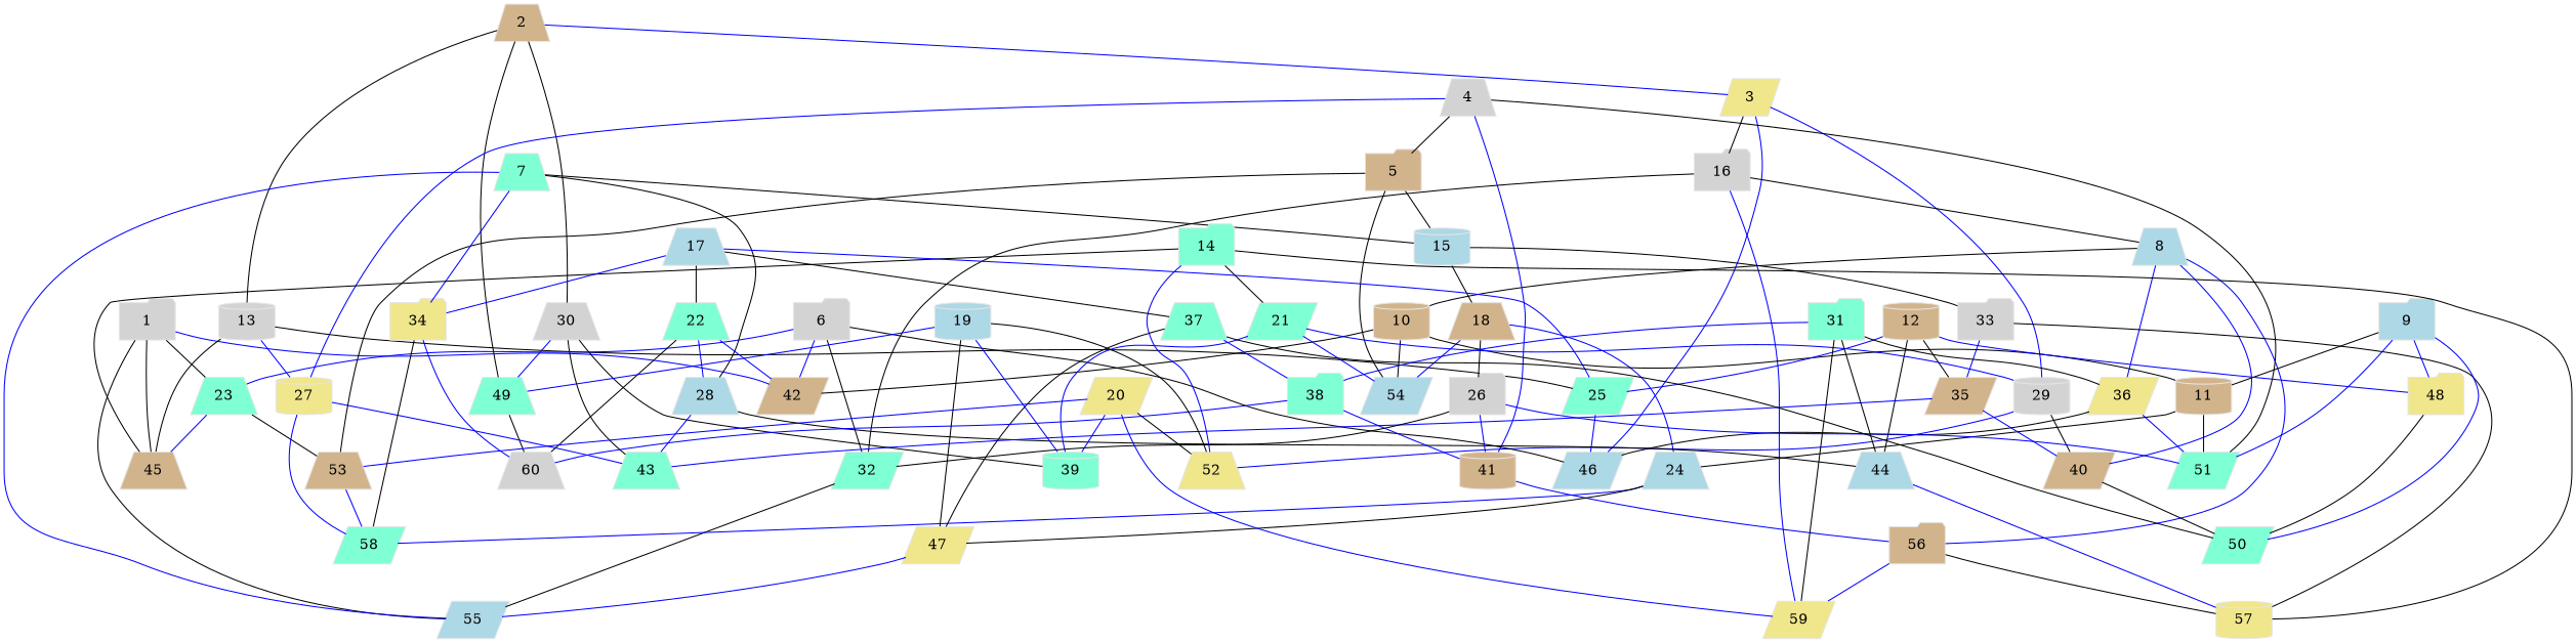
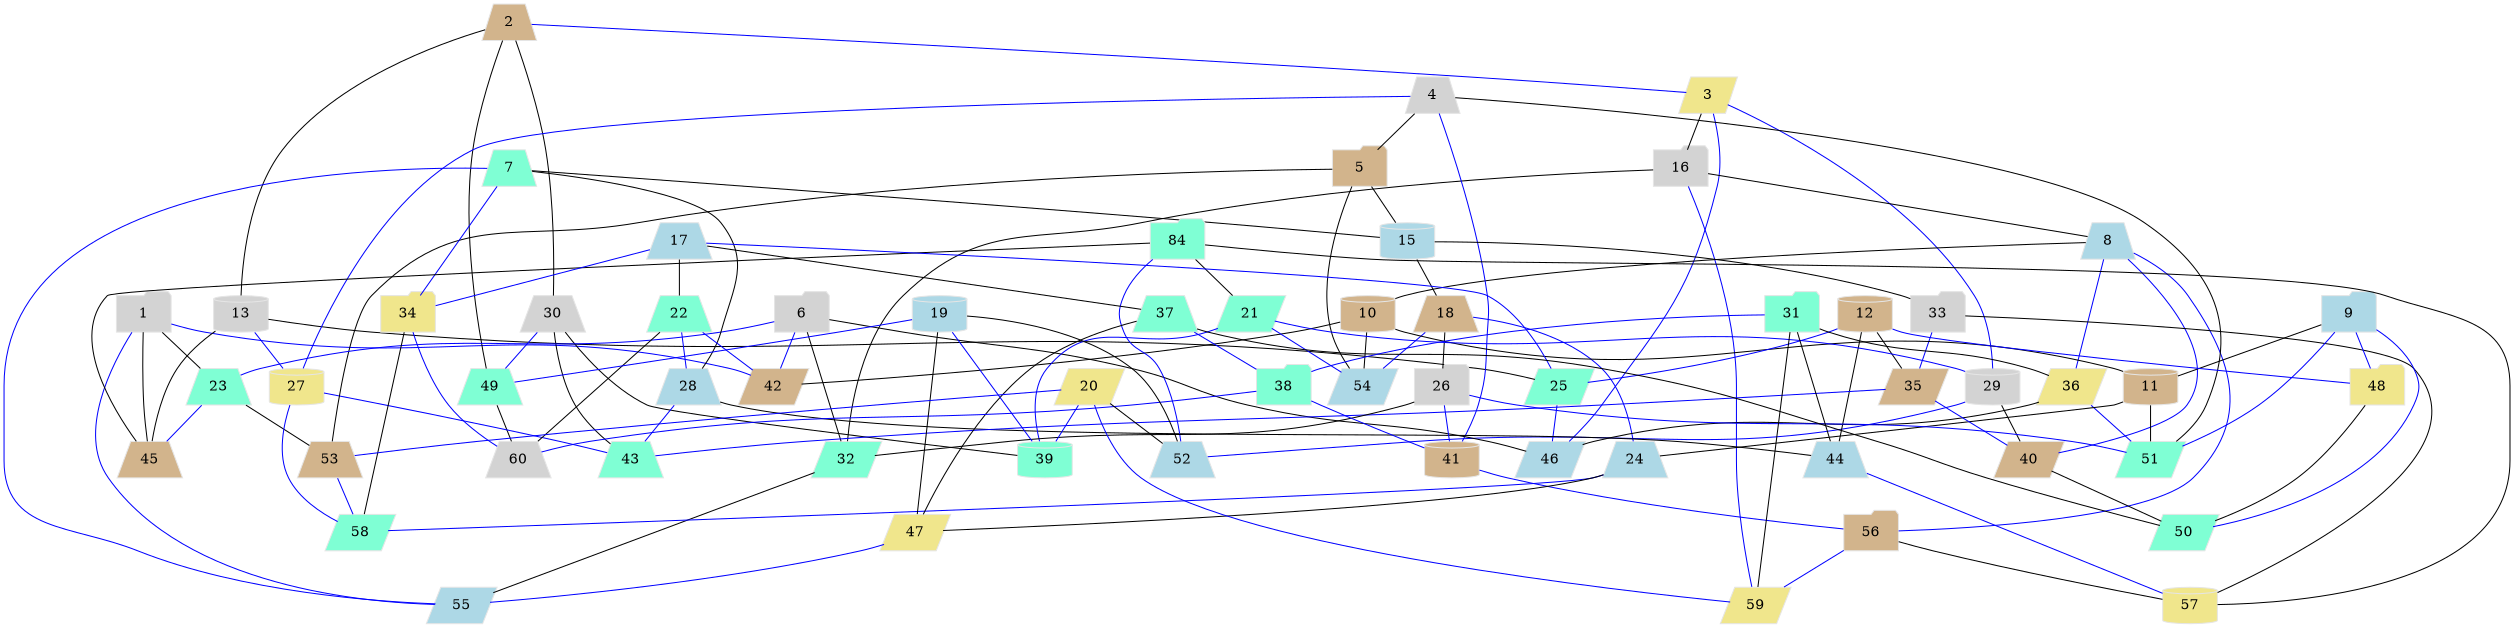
  graph {
    node [color=gray90 fillcolor=aquamarine shape=trapezium style=filled]
    edge [color=black]
    1 [fillcolor=lightgrey shape=folder]
    23
    42 [fillcolor=tan shape=parallelogram]
    45 [fillcolor=tan]
    55 [fillcolor=lightblue shape=parallelogram]
    53 [fillcolor=tan]
    2 [fillcolor=tan]
    3 [fillcolor=khaki shape=parallelogram]
    13 [fillcolor=lightgrey shape=cylinder]
    30 [fillcolor=lightgrey]
    49
    16 [fillcolor=lightgrey shape=folder]
    29 [fillcolor=lightgrey shape=cylinder]
    46 [fillcolor=lightblue shape=parallelogram]
    27 [fillcolor=khaki shape=cylinder]
    25 [shape=parallelogram]
    39 [shape=cylinder]
    43
    60 [fillcolor=lightgrey]
    32 [shape=parallelogram]
    8 [fillcolor=lightblue]
    59 [fillcolor=khaki shape=parallelogram]
    40 [fillcolor=tan shape=parallelogram]
-   52 [fillcolor=khaki]
+   52 [fillcolor=lightblue]
    4 [fillcolor=lightgrey]
    5 [fillcolor=tan shape=folder]
    41 [fillcolor=tan shape=cylinder]
    51 [shape=parallelogram]
    15 [fillcolor=lightblue shape=cylinder]
    54 [fillcolor=lightblue shape=parallelogram]
    58 [shape=parallelogram]
    56 [fillcolor=tan shape=folder]
    18 [fillcolor=tan]
    33 [fillcolor=lightgrey shape=folder]
    6 [fillcolor=lightgrey shape=folder]
    7
    28 [fillcolor=lightblue]
    34 [fillcolor=khaki shape=folder]
    44 [fillcolor=lightblue]
    10 [fillcolor=tan shape=cylinder]
    36 [fillcolor=khaki shape=parallelogram]
    11 [fillcolor=tan shape=cylinder]
    50 [shape=parallelogram]
    57 [fillcolor=khaki shape=cylinder]
    9 [fillcolor=lightblue shape=folder]
    48 [fillcolor=khaki shape=folder]
    24 [fillcolor=lightblue]
    47 [fillcolor=khaki shape=parallelogram]
    12 [fillcolor=tan shape=cylinder]
    35 [fillcolor=tan shape=parallelogram]
-   14 [shape=folder]
+   14 [shape=folder label=84]
    21 [shape=parallelogram]
    26 [fillcolor=lightgrey shape=folder]
    17 [fillcolor=lightblue]
    22
    37
    38 [shape=folder]
    19 [fillcolor=lightblue shape=cylinder]
    20 [fillcolor=khaki shape=parallelogram]
    31 [shape=folder]
    1 -- 23
    1 -- 42 [color=blue]
    1 -- 45
-   1 -- 55
+   1 -- 55 [color=blue]
    23 -- 45 [color=blue]
    23 -- 53
    53 -- 58 [color=blue]
    2 -- 3 [color=blue]
    2 -- 13
    2 -- 30
    2 -- 49
    3 -- 16
    3 -- 29 [color=blue]
    3 -- 46 [color=blue]
    13 -- 45
    13 -- 27 [color=blue]
    13 -- 25
    30 -- 49 [color=blue]
    30 -- 39
    30 -- 43
    49 -- 60
    16 -- 32
    16 -- 8
    16 -- 59 [color=blue]
    29 -- 40
    29 -- 52 [color=blue]
    27 -- 43 [color=blue]
    27 -- 58 [color=blue]
    25 -- 46 [color=blue]
    32 -- 55
    8 -- 40 [color=blue]
    8 -- 56 [color=blue]
    8 -- 10
    8 -- 36 [color=blue]
    40 -- 50
    4 -- 27 [color=blue]
    4 -- 5
    4 -- 41 [color=blue]
    4 -- 51
    5 -- 53
    5 -- 15
    5 -- 54
    41 -- 56 [color=blue]
    15 -- 18
    15 -- 33
    56 -- 59 [color=blue]
    56 -- 57
    18 -- 54 [color=blue]
    18 -- 24 [color=blue]
    18 -- 26
    33 -- 57
    33 -- 35 [color=blue]
    6 -- 23 [color=blue]
    6 -- 42 [color=blue]
    6 -- 46
    6 -- 32
    7 -- 55 [color=blue]
    7 -- 15
    7 -- 28
    7 -- 34 [color=blue]
    28 -- 43 [color=blue]
    28 -- 44
    34 -- 60 [color=blue]
    34 -- 58
    44 -- 57 [color=blue]
    10 -- 42
    10 -- 54
    10 -- 11
    36 -- 46
    36 -- 51 [color=blue]
    11 -- 51
    11 -- 24
    9 -- 51 [color=blue]
    9 -- 11
    9 -- 50 [color=blue]
    9 -- 48 [color=blue]
    48 -- 50
    24 -- 58 [color=blue]
    24 -- 47
    47 -- 55 [color=blue]
    12 -- 25 [color=blue]
    12 -- 44
    12 -- 48 [color=blue]
    12 -- 35
    35 -- 43 [color=blue]
    35 -- 40 [color=blue]
    14 -- 45
    14 -- 52 [color=blue]
    14 -- 57
    14 -- 21
    21 -- 29 [color=blue]
    21 -- 39 [color=blue]
    21 -- 54 [color=blue]
    26 -- 32
    26 -- 41 [color=blue]
    26 -- 51 [color=blue]
    17 -- 25 [color=blue]
    17 -- 34 [color=blue]
    17 -- 22
    17 -- 37
    22 -- 42 [color=blue]
    22 -- 60
    22 -- 28 [color=blue]
    37 -- 50
    37 -- 47
    37 -- 38 [color=blue]
    38 -- 60 [color=blue]
    38 -- 41 [color=blue]
    19 -- 49 [color=blue]
    19 -- 39 [color=blue]
    19 -- 52
    19 -- 47
    20 -- 53 [color=blue]
    20 -- 39 [color=blue]
    20 -- 59 [color=blue]
    20 -- 52
    31 -- 59
    31 -- 44
    31 -- 36
    31 -- 38 [color=blue]
  }
